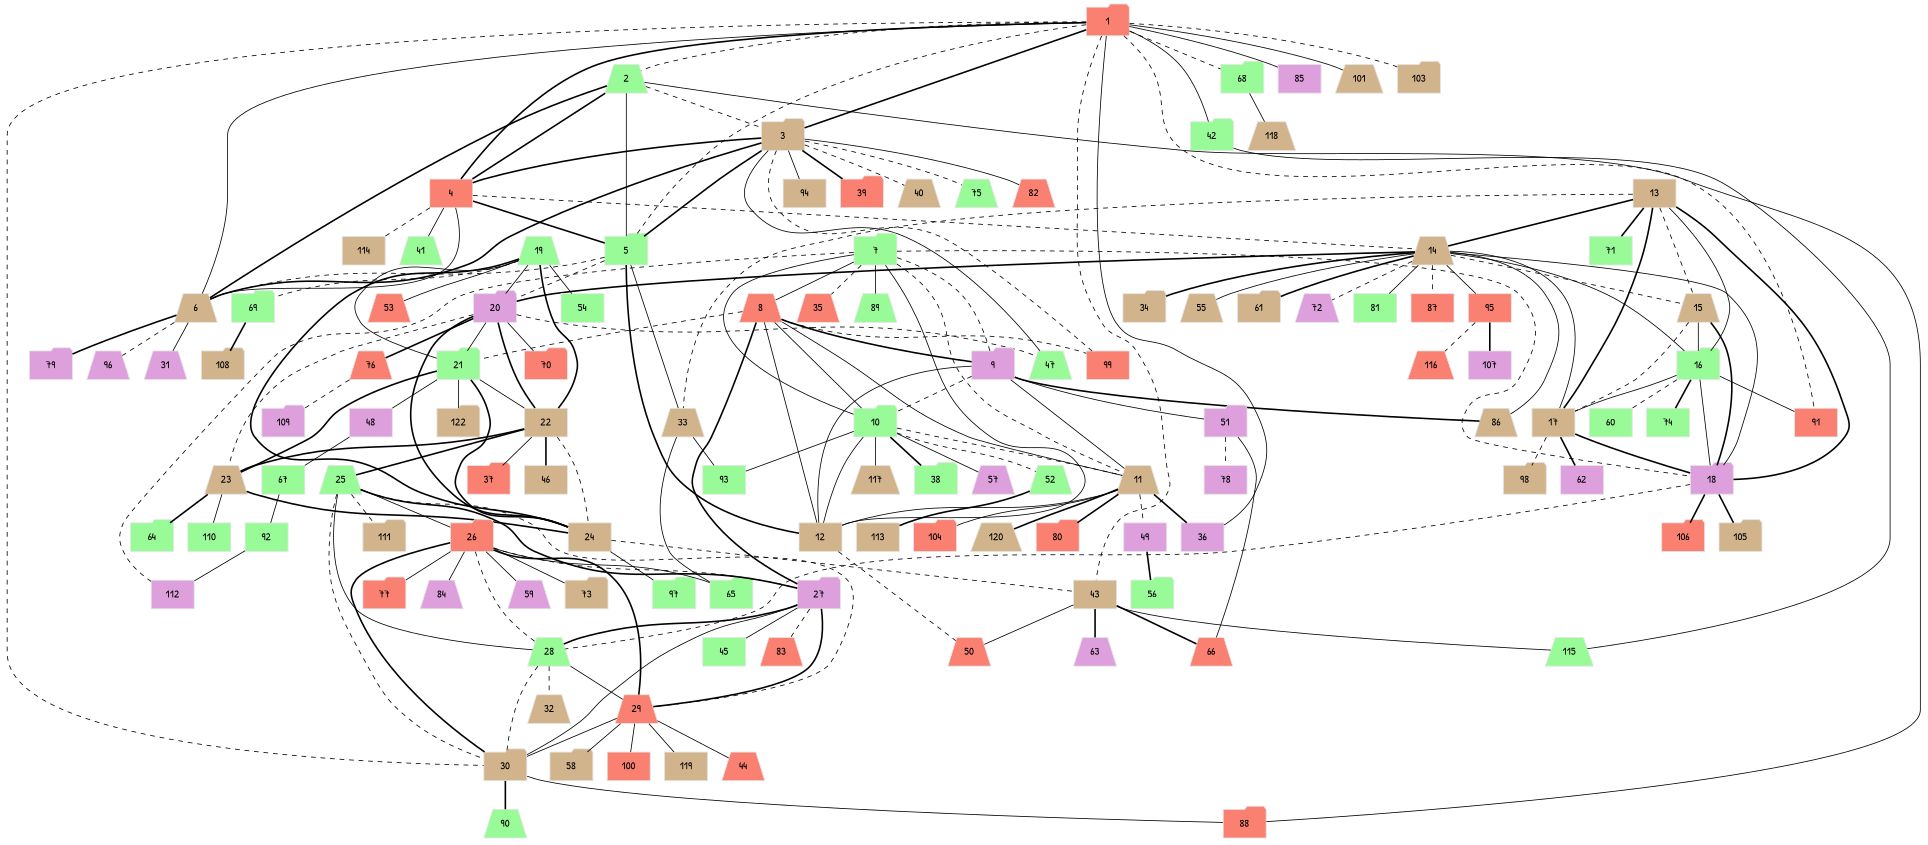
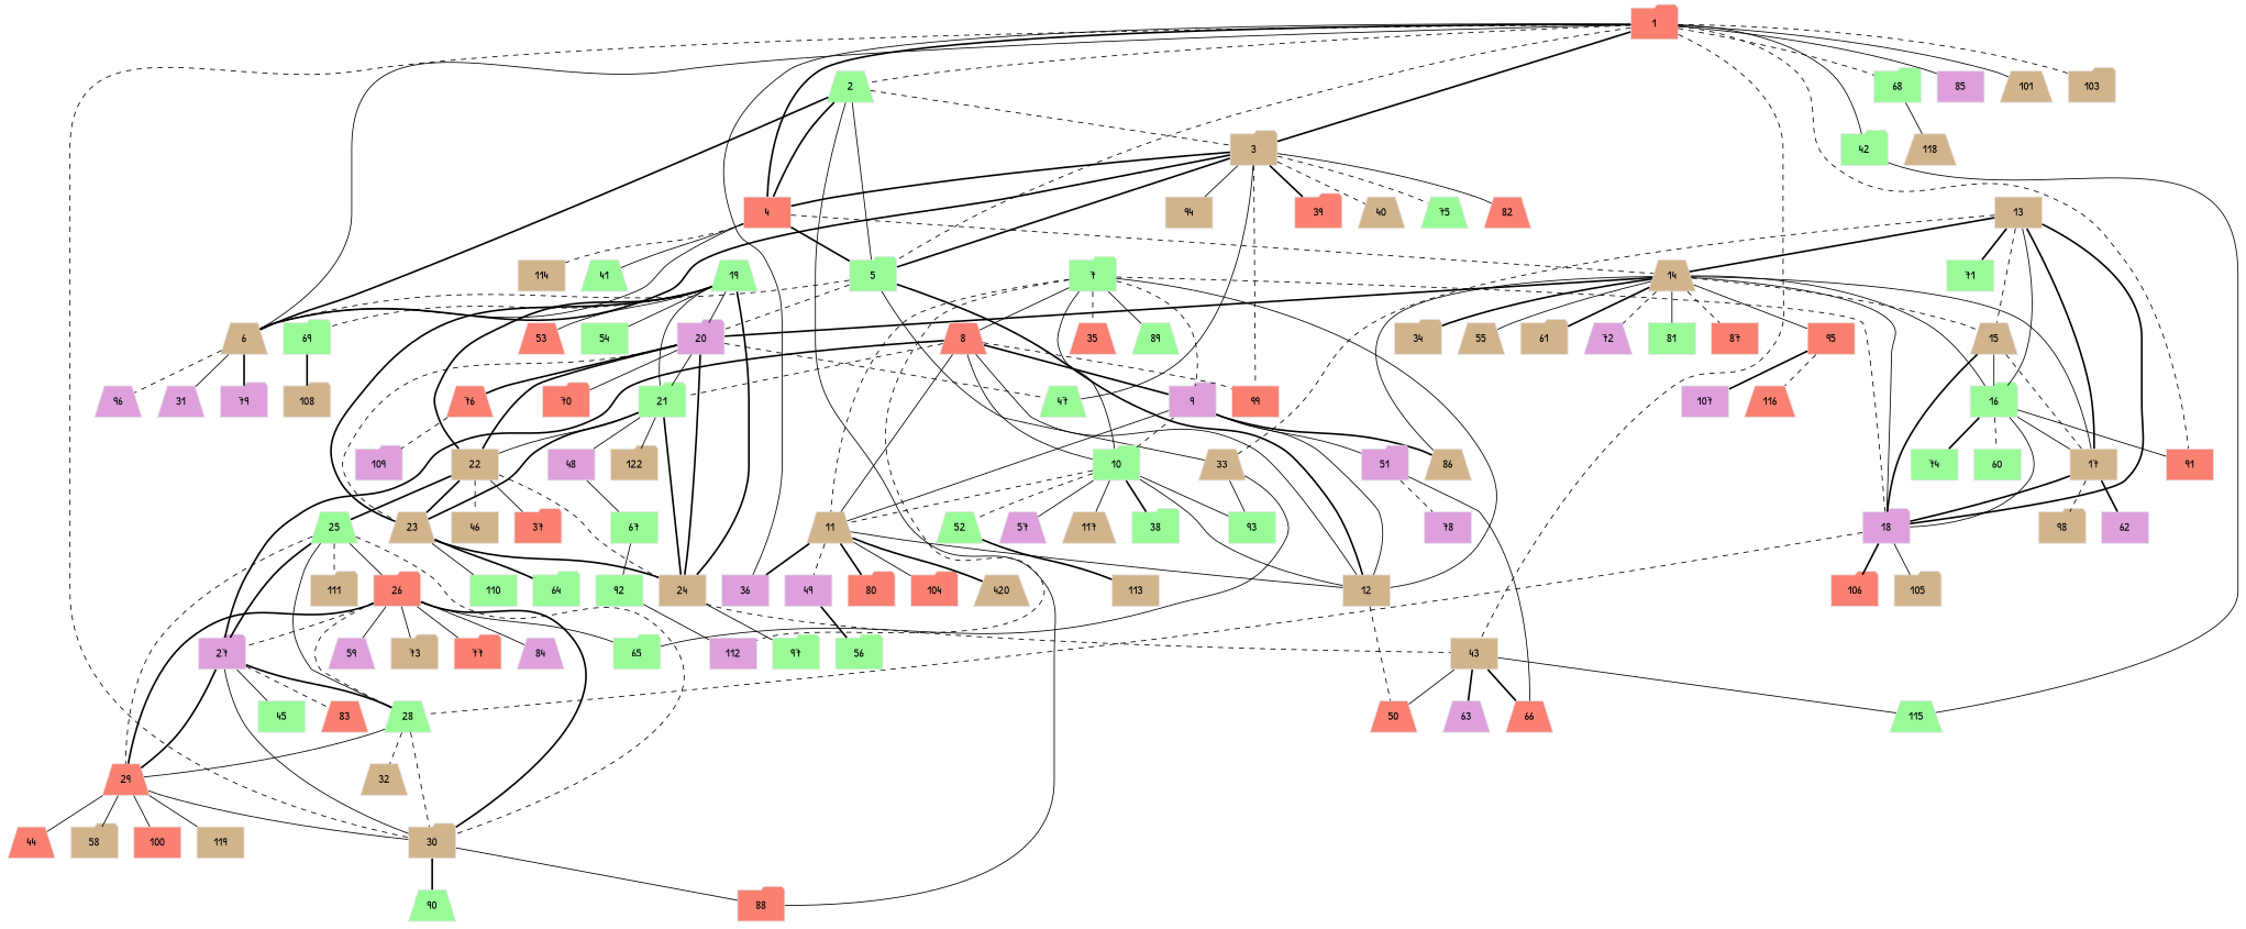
  graph {
    fontname="Patrick Hand"
    node [color=gray90 fillcolor=tan fontname="Patrick Hand" shape=trapezium style=filled]
    edge [fontname="Patrick Hand" style=solid]
    1 [fillcolor=salmon shape=folder]
    2 [fillcolor=palegreen]
    3 [shape=folder]
    4 [fillcolor=salmon shape=box]
    5 [fillcolor=palegreen shape=folder]
    6
    30 [shape=folder]
    36 [fillcolor=plum shape=box]
    42 [fillcolor=palegreen shape=folder]
    43 [shape=box]
    68 [fillcolor=palegreen shape=folder]
    85 [fillcolor=plum shape=box]
    91 [fillcolor=salmon shape=box]
    101
    103 [shape=folder]
    88 [fillcolor=salmon shape=folder]
    39 [fillcolor=salmon shape=folder]
    40
    47 [fillcolor=palegreen]
    75 [fillcolor=palegreen]
    82 [fillcolor=salmon]
    94 [shape=box]
    99 [fillcolor=salmon shape=box]
    14
    41 [fillcolor=palegreen]
    114 [shape=box]
    12 [shape=box]
    20 [fillcolor=plum shape=folder]
    33
    31 [fillcolor=plum]
    79 [fillcolor=plum shape=folder]
    96 [fillcolor=plum]
    90 [fillcolor=palegreen]
    115 [fillcolor=palegreen]
    50 [fillcolor=salmon]
    63 [fillcolor=plum]
    66 [fillcolor=salmon]
    118
    18 [fillcolor=plum shape=folder]
    86
    15
    16 [fillcolor=palegreen shape=folder]
    17 [shape=box]
    34 [shape=folder]
    55
    61 [shape=folder]
    72 [fillcolor=plum]
    81 [fillcolor=palegreen shape=box]
    87 [fillcolor=salmon shape=box]
    95 [fillcolor=salmon shape=box]
    21 [fillcolor=palegreen shape=folder]
    22 [shape=box]
    23
    24 [shape=box]
    70 [fillcolor=salmon shape=folder]
    76 [fillcolor=salmon]
    93 [fillcolor=palegreen shape=box]
    65 [fillcolor=palegreen shape=folder]
    7 [fillcolor=palegreen shape=folder]
    8 [fillcolor=salmon]
    9 [fillcolor=plum shape=folder]
    10 [fillcolor=palegreen shape=folder]
    11
    35 [fillcolor=salmon]
    89 [fillcolor=palegreen]
    112 [fillcolor=plum shape=box]
    27 [fillcolor=plum shape=folder]
    51 [fillcolor=plum shape=folder]
    38 [fillcolor=palegreen shape=folder]
    52 [fillcolor=palegreen]
    57 [fillcolor=plum]
    117
    49 [fillcolor=plum shape=box]
    80 [fillcolor=salmon shape=folder]
    104 [fillcolor=salmon shape=folder]
-   120
+   120 [label=420]
    28 [fillcolor=palegreen]
    105 [shape=folder]
    106 [fillcolor=salmon shape=folder]
    48 [fillcolor=plum shape=box]
    n81 [label=122 shape=folder]
    29 [fillcolor=salmon]
    45 [fillcolor=palegreen shape=box]
    83 [fillcolor=salmon]
    78 [fillcolor=plum shape=box]
    113 [shape=box]
    56 [fillcolor=palegreen shape=folder]
    13 [shape=box]
    71 [fillcolor=palegreen shape=box]
    60 [fillcolor=palegreen shape=box]
    74 [fillcolor=palegreen shape=box]
    62 [fillcolor=plum shape=box]
    98 [shape=folder]
    107 [fillcolor=plum shape=box]
    116 [fillcolor=salmon]
    32
    19 [fillcolor=palegreen]
    53 [fillcolor=salmon]
    54 [fillcolor=palegreen shape=box]
    69 [fillcolor=palegreen shape=folder]
    25 [fillcolor=palegreen]
    37 [fillcolor=salmon shape=folder]
    46 [shape=box]
    64 [fillcolor=palegreen shape=folder]
    110 [fillcolor=palegreen shape=box]
    97 [fillcolor=palegreen shape=folder]
    108 [shape=folder]
    109 [fillcolor=plum shape=folder]
    67 [fillcolor=palegreen shape=box]
    26 [fillcolor=salmon shape=folder]
    111 [shape=folder]
    59 [fillcolor=plum]
    73 [shape=folder]
    77 [fillcolor=salmon shape=folder]
    84 [fillcolor=plum]
    44 [fillcolor=salmon]
    58 [shape=folder]
    100 [fillcolor=salmon shape=box]
    119 [shape=box]
    92 [fillcolor=palegreen shape=box]
    1 -- 2 [style=dashed]
    1 -- 3 [style=bold]
    1 -- 4 [style=bold]
    1 -- 5 [style=dashed]
    1 -- 6
    1 -- 30 [style=dashed]
    1 -- 36
    1 -- 42
    1 -- 43 [style=dashed]
    1 -- 68 [style=dashed]
    1 -- 85
    1 -- 91 [style=dashed]
    1 -- 101
    1 -- 103 [style=dashed]
    2 -- 3 [style=dashed]
    2 -- 4 [style=bold]
    2 -- 5
    2 -- 6 [style=bold]
    2 -- 88
    3 -- 4 [style=bold]
    3 -- 5 [style=bold]
    3 -- 6 [style=bold]
    3 -- 39 [style=bold]
    3 -- 40 [style=dashed]
    3 -- 47
    3 -- 75 [style=dashed]
    3 -- 82
    3 -- 94
    3 -- 99 [style=dashed]
    4 -- 5 [style=bold]
    4 -- 6
    4 -- 14 [style=dashed]
    4 -- 41
    4 -- 114 [style=dashed]
    5 -- 6 [style=dashed]
    5 -- 12 [style=bold]
    5 -- 20 [style=dashed]
    5 -- 33
    6 -- 31
    6 -- 79 [style=bold]
    6 -- 96 [style=dashed]
    30 -- 88
    30 -- 90 [style=bold]
    42 -- 115
    43 -- 115
    43 -- 50
    43 -- 63 [style=bold]
    43 -- 66 [style=bold]
    68 -- 118
    14 -- 20 [style=bold]
    14 -- 18
    14 -- 86
    14 -- 15 [style=dashed]
    14 -- 16
    14 -- 17
    14 -- 34 [style=bold]
    14 -- 55
    14 -- 61 [style=bold]
    14 -- 72 [style=dashed]
    14 -- 81
    14 -- 87 [style=dashed]
    14 -- 95
    12 -- 50 [style=dashed]
    20 -- 47 [style=dashed]
    20 -- 21
    20 -- 22 [style=bold]
    20 -- 23 [style=dashed]
    20 -- 24 [style=bold]
    20 -- 70
    20 -- 76 [style=bold]
    33 -- 93
    33 -- 65
    18 -- 28 [style=dashed]
-   18 -- 105 [style=bold]
+   18 -- 105
    18 -- 106 [style=bold]
    15 -- 18 [style=bold]
    15 -- 16
    15 -- 17 [style=dashed]
    16 -- 91
    16 -- 18
    16 -- 17
    16 -- 60 [style=dashed]
    16 -- 74 [style=bold]
    17 -- 18 [style=bold]
    17 -- 62 [style=bold]
    17 -- 98 [style=dashed]
    95 -- 107 [style=bold]
    95 -- 116 [style=dashed]
    21 -- 22
    21 -- 23 [style=bold]
    21 -- 24 [style=bold]
    21 -- 48
    21 -- n81
    22 -- 23 [style=bold]
    22 -- 24 [style=dashed]
    22 -- 25 [style=bold]
    22 -- 37
-   22 -- 46 [style=bold]
+   22 -- 46 [style=dashed]
    23 -- 24 [style=bold]
    23 -- 64 [style=bold]
    23 -- 110
    24 -- 43 [style=dashed]
    24 -- 97
    76 -- 109 [style=dashed]
    7 -- 12
    7 -- 18 [style=dashed]
    7 -- 8
    7 -- 9 [style=dashed]
    7 -- 10
    7 -- 11 [style=dashed]
    7 -- 35 [style=dashed]
    7 -- 89
    7 -- 112 [style=dashed]
    8 -- 99 [style=dashed]
    8 -- 12
    8 -- 21 [style=dashed]
    8 -- 9 [style=bold]
    8 -- 10
    8 -- 11
    8 -- 27 [style=bold]
    9 -- 12
    9 -- 86 [style=bold]
    9 -- 10 [style=dashed]
    9 -- 11
    9 -- 51
    10 -- 12
    10 -- 93
    10 -- 11 [style=dashed]
    10 -- 38 [style=bold]
    10 -- 52 [style=dashed]
    10 -- 57
    10 -- 117
    11 -- 36 [style=bold]
    11 -- 12
    11 -- 49 [style=dashed]
    11 -- 80 [style=bold]
    11 -- 104
    11 -- 120 [style=bold]
    27 -- 30
    27 -- 28 [style=bold]
    27 -- 29 [style=bold]
    27 -- 45
    27 -- 83 [style=dashed]
    51 -- 66
    51 -- 78 [style=dashed]
    52 -- 113 [style=bold]
    49 -- 56 [style=bold]
    28 -- 30 [style=dashed]
    28 -- 29
    28 -- 32 [style=dashed]
    48 -- 67
    29 -- 30
    29 -- 44
    29 -- 58
    29 -- 100
    29 -- 119
    13 -- 14 [style=bold]
    13 -- 33 [style=dashed]
    13 -- 18 [style=bold]
    13 -- 15 [style=dashed]
    13 -- 16
    13 -- 17 [style=bold]
    13 -- 71 [style=bold]
    19 -- 20
    19 -- 21
    19 -- 22 [style=bold]
+   19 -- 23 [style=bold]
    19 -- 24 [style=bold]
    19 -- 53
    19 -- 54
    19 -- 69 [style=dashed]
    69 -- 108 [style=bold]
    25 -- 30 [style=dashed]
    25 -- 27 [style=bold]
    25 -- 28
    25 -- 29 [style=dashed]
    25 -- 26
    25 -- 111 [style=dashed]
    67 -- 92
    26 -- 30 [style=bold]
    26 -- 65
    26 -- 27 [style=dashed]
    26 -- 28 [style=dashed]
    26 -- 29 [style=bold]
    26 -- 59
    26 -- 73
    26 -- 77
    26 -- 84
    92 -- 112
  }
